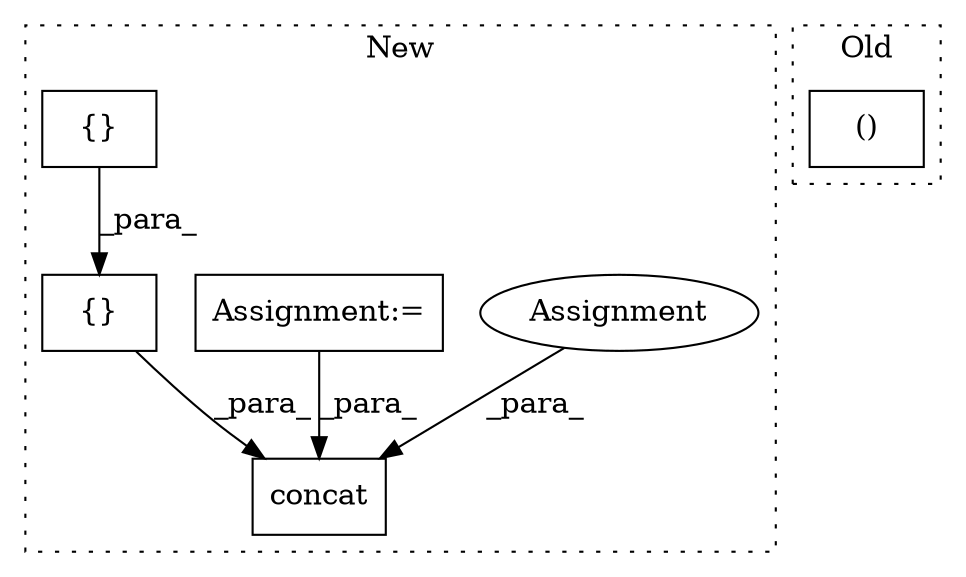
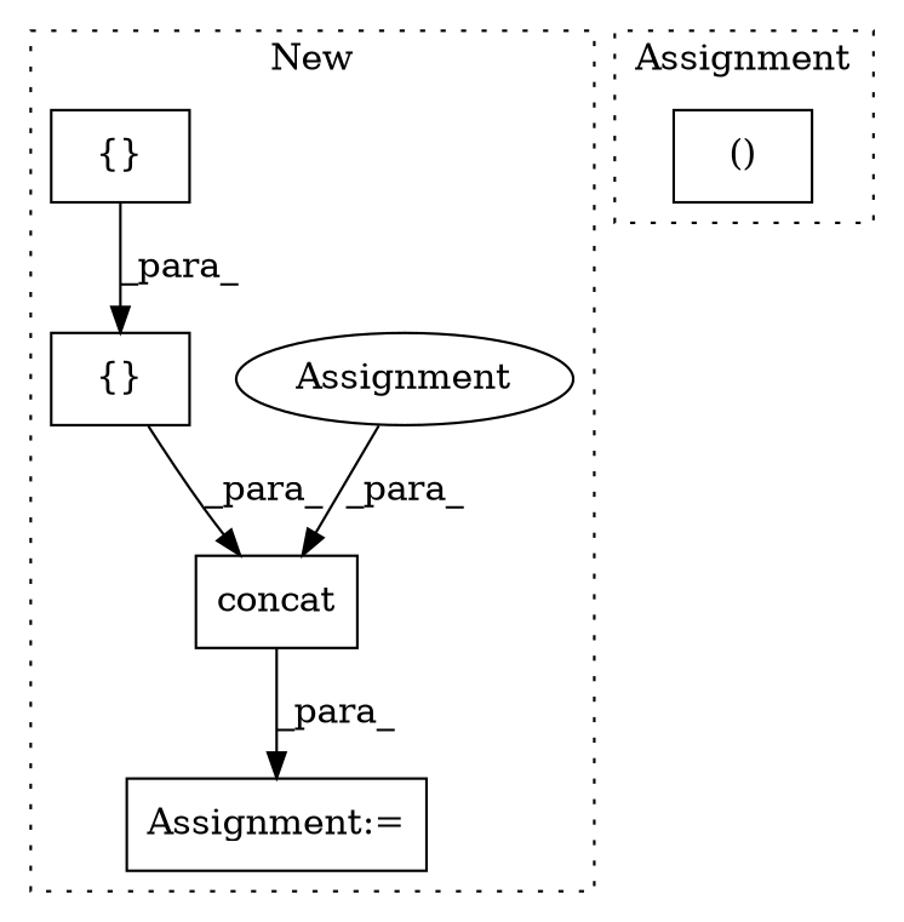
  digraph {
    node [a=4 l=1 shape=box]
    n1 [a=32 l="7,1" label=concat s="2376,2439"]
    n2 [a=34 label=Assignment s=2438 shape=ellipse]
    n3 [l="1,1" label="{}" s="2392,2436"]
    n4 [a=7 label="Assignment:=" s=2298]
    n5 [l="1,1" label="{}" s="2423,2435"]
    n6 [a=106 l=54 label="()" s=2029]
    subgraph cluster_1 {
      label=New
      style=dotted
      n1
      n2
      n3
      n4
      n5
    }
    subgraph cluster_2 {
-     label=Old
+     label=Assignment
      style=dotted
      n6
    }
-   n4 -> n1 [label=_para_]
+   n1 -> n4 [label=_para_]
    n2 -> n1 [label=_para_]
    n3 -> n1 [label=_para_]
    n5 -> n3 [label=_para_]
  }
